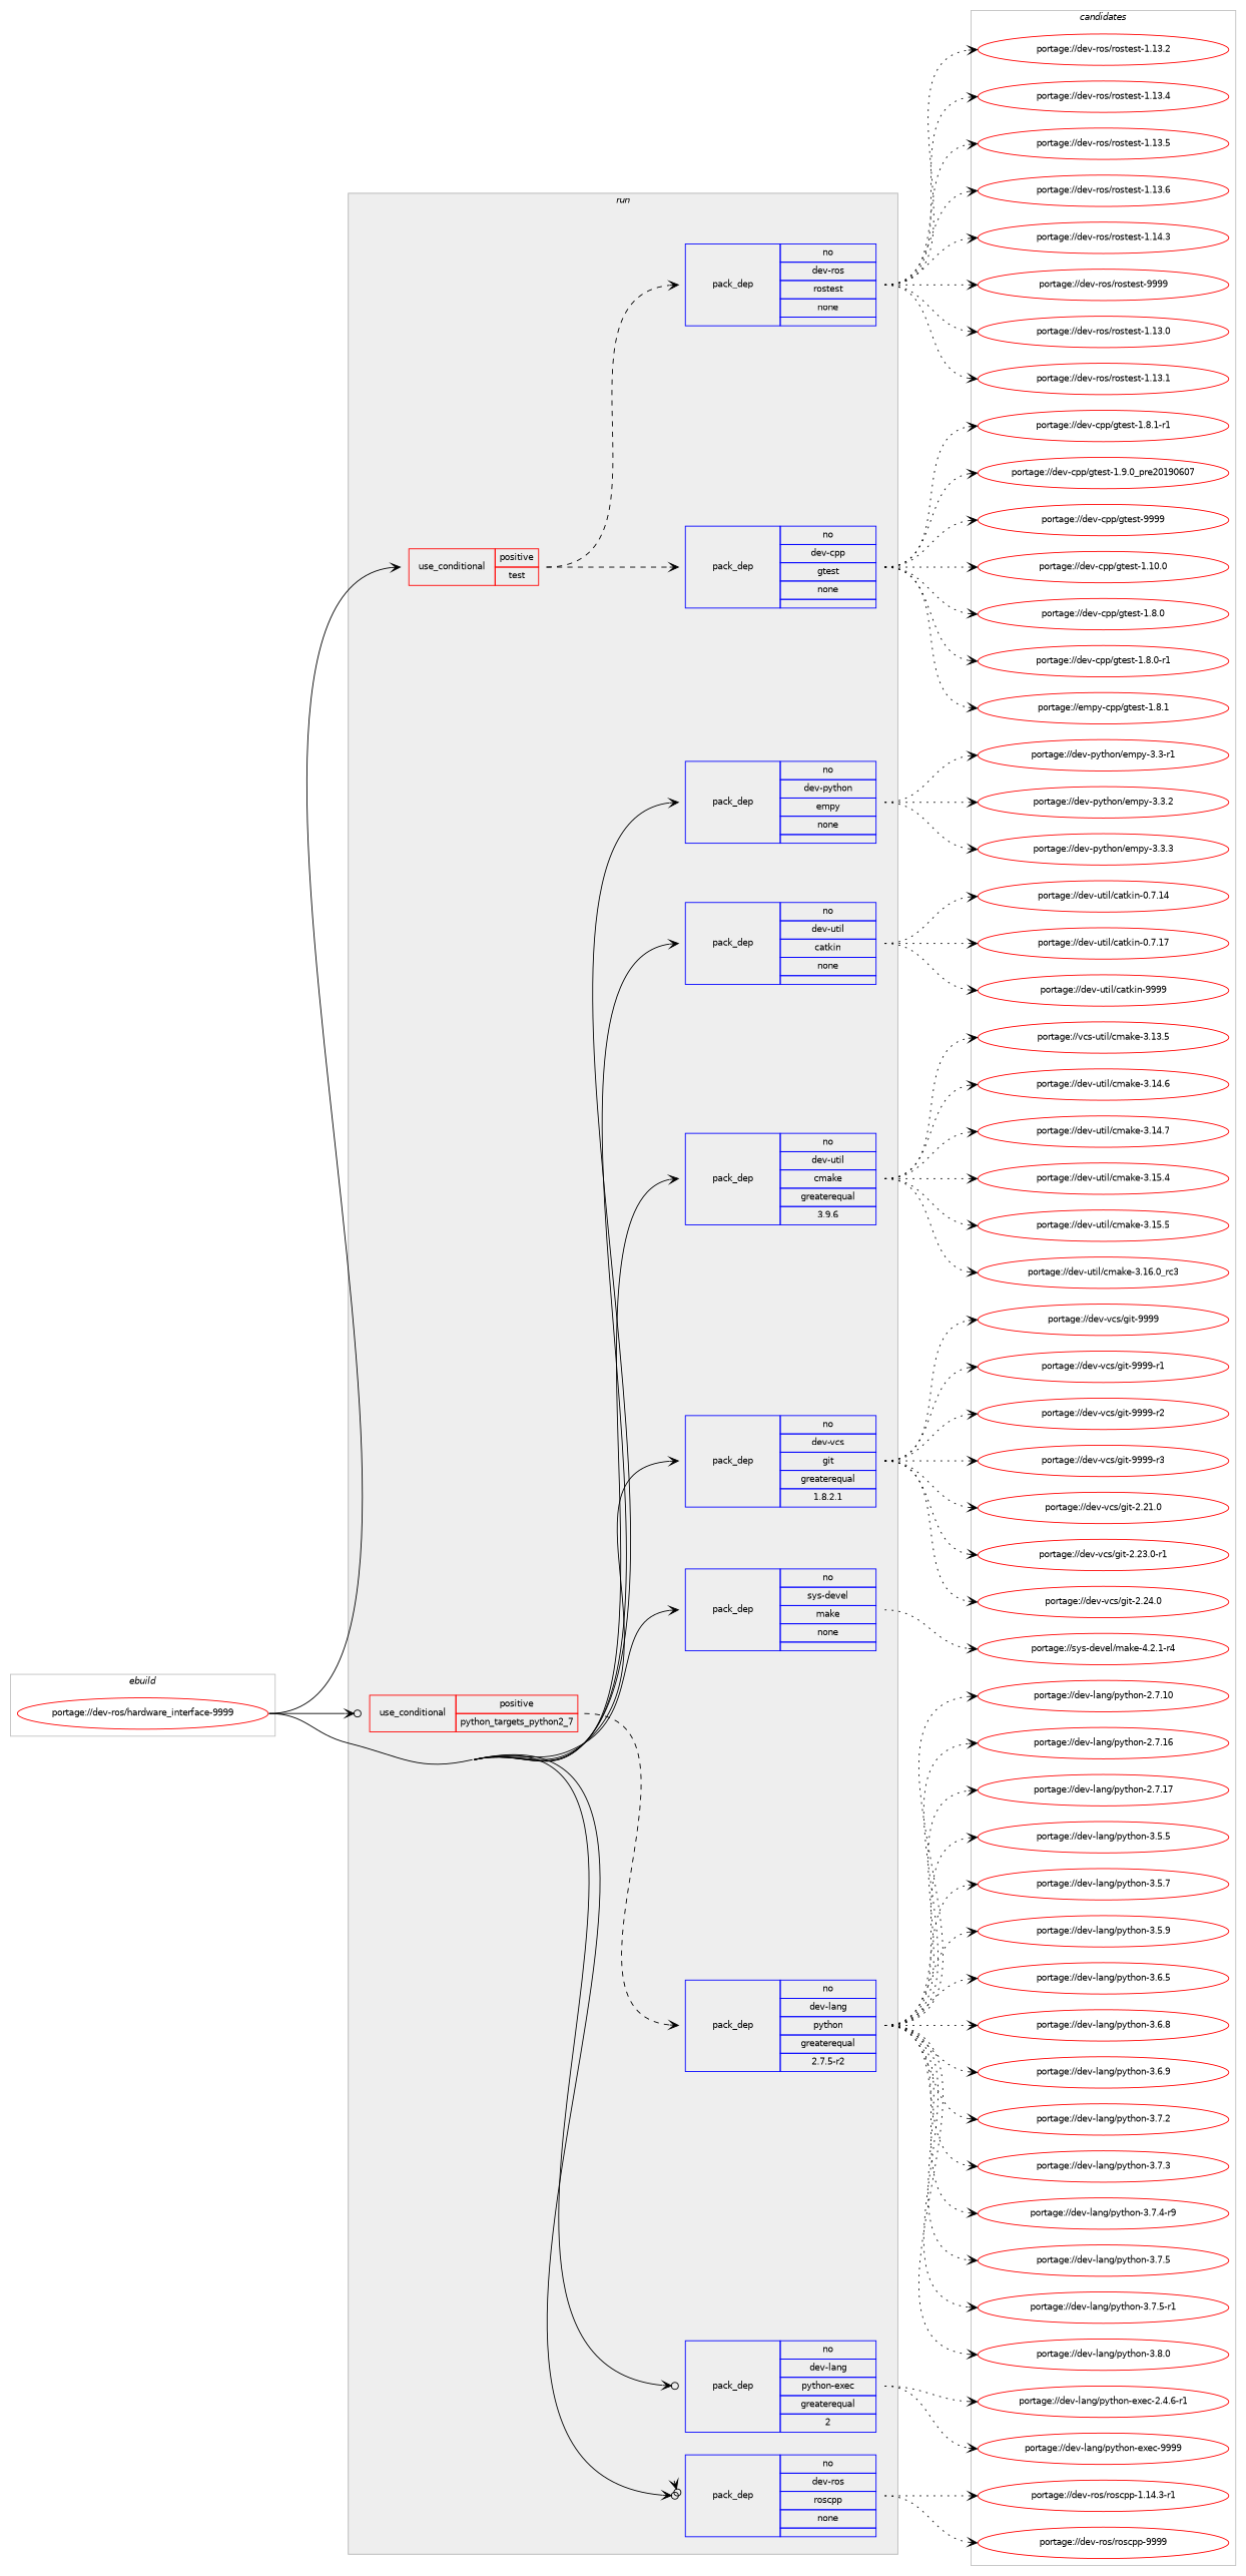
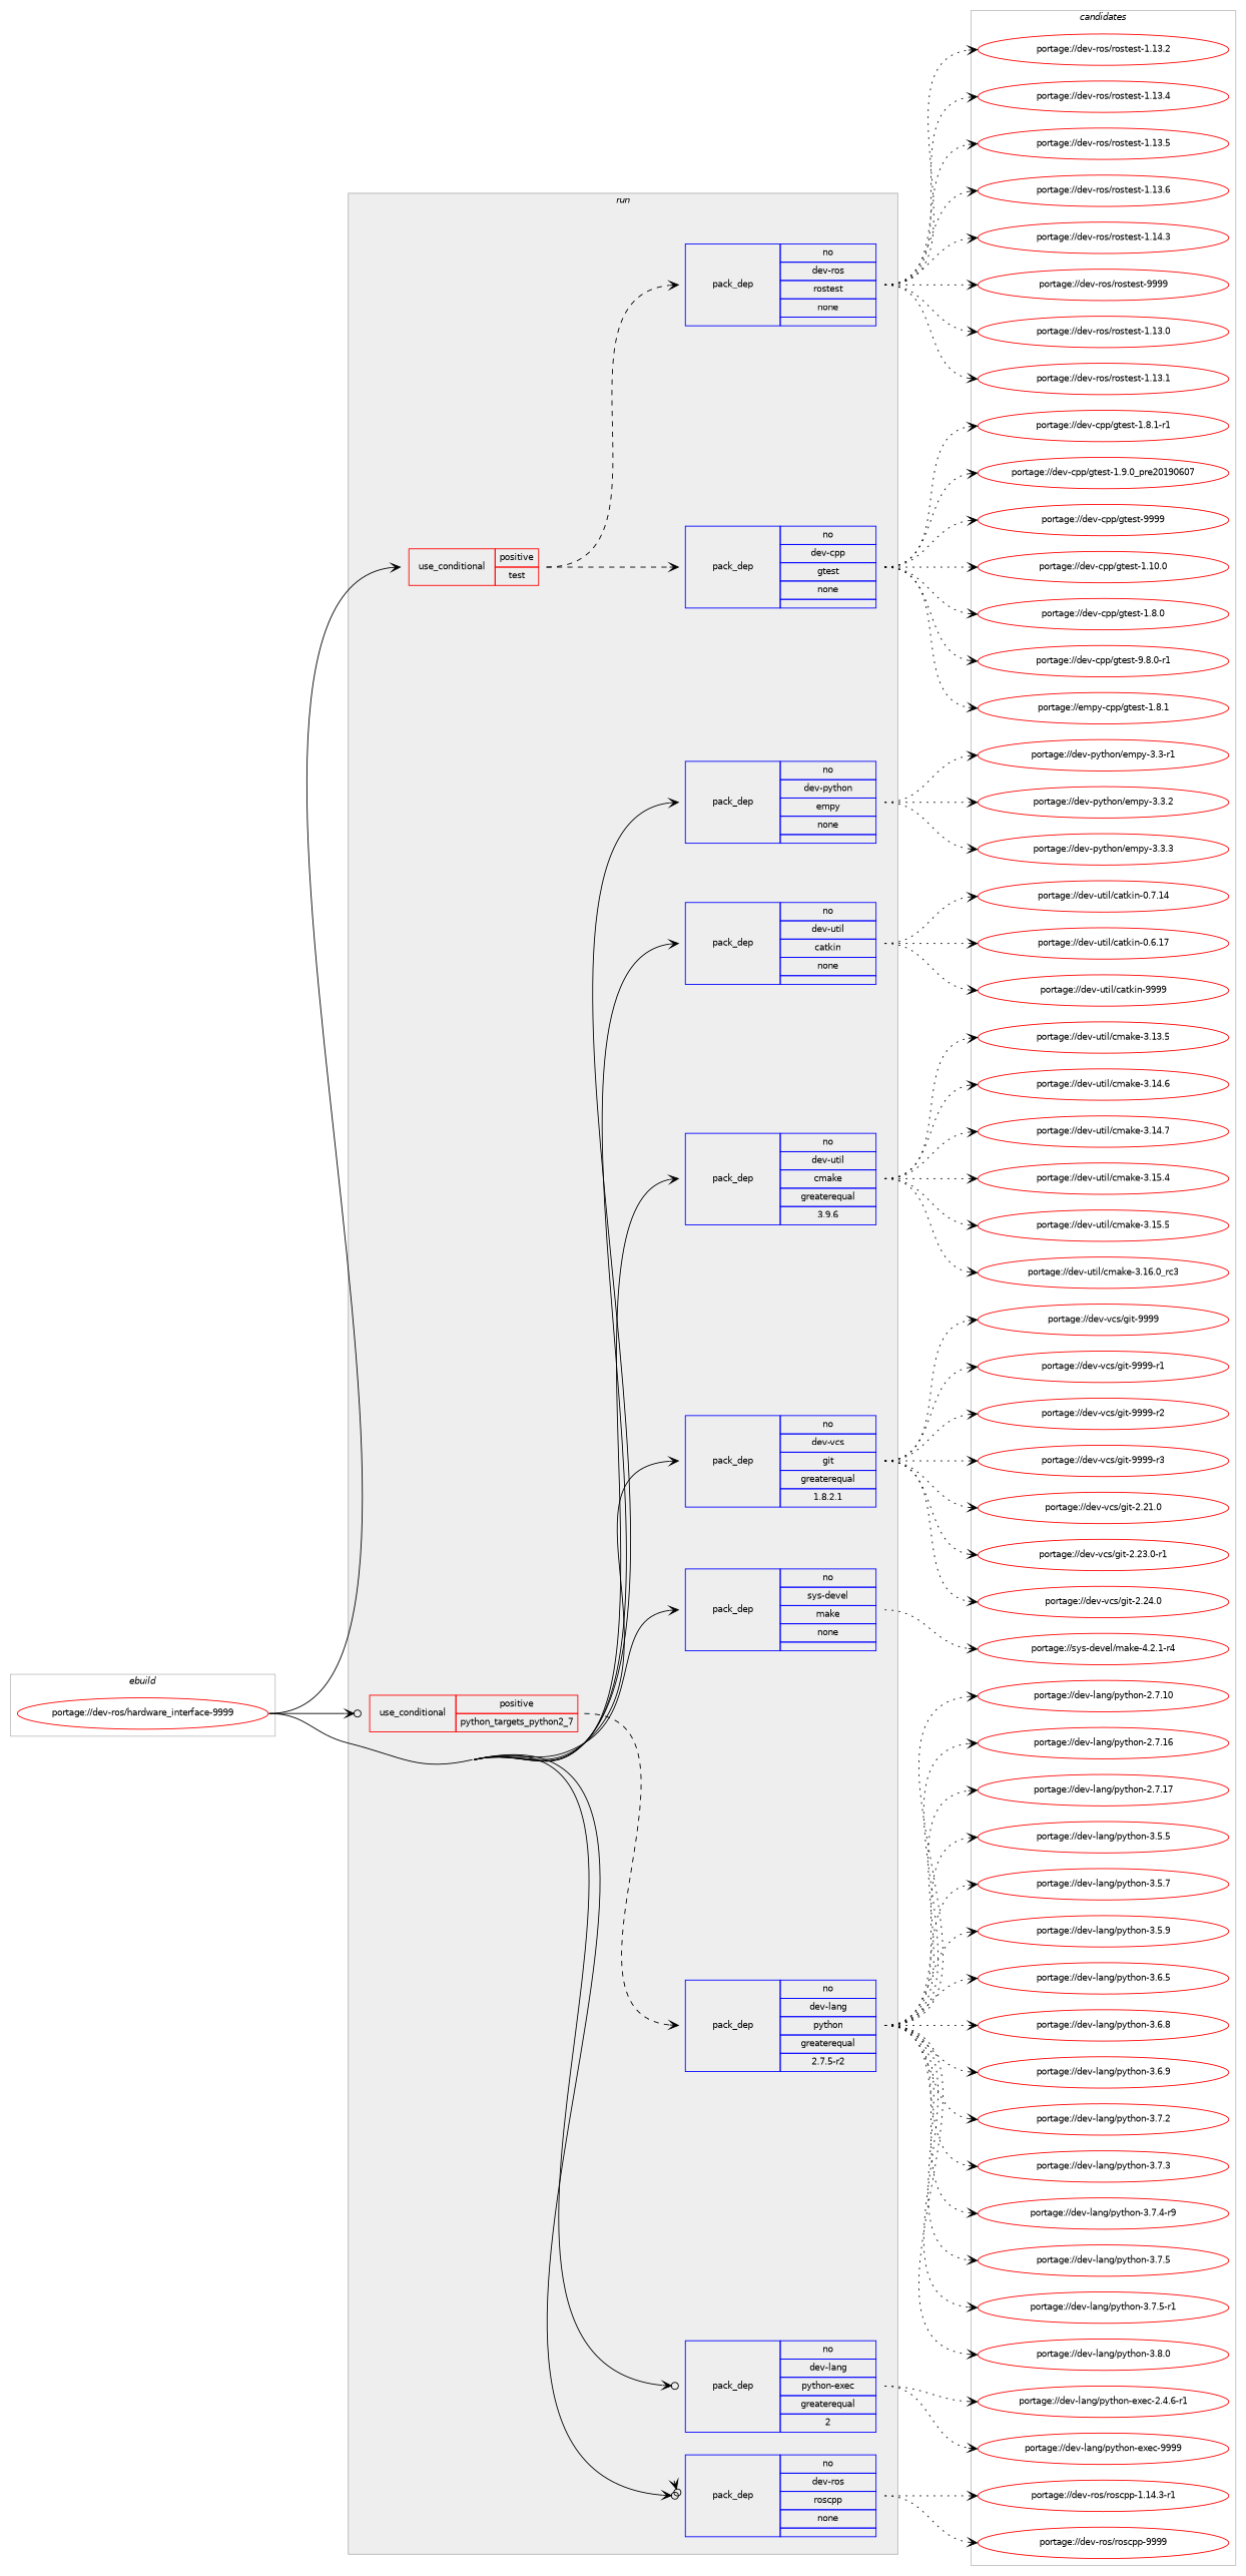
  digraph {
    compound=true
    concentrate=true
    fontname=Helvetica
    fontsize=10
    newrank=true
    rankdir=LR
    ranksep=1.5
    node [color=red fontname=Helvetica fontsize=10]
    edge [arrowhead=vee headport=w style=dotted tailport=e weight=100]
    n1 [label="portage://dev-ros/hardware_interface-9999" width=4]
    n2 [color=blue label=<<TABLE BORDER="0" CELLBORDER="1" CELLSPACING="0" CELLPADDING="4" WIDTH="220"><TR><TD ROWSPAN="6" CELLPADDING="30">pack_dep</TD></TR><TR><TD WIDTH="110">no</TD></TR><TR><TD>dev-cpp</TD></TR><TR><TD>gtest</TD></TR><TR><TD>none</TD></TR><TR><TD></TD></TR></TABLE>> shape=none]
    n3 [color=blue label=<<TABLE BORDER="0" CELLBORDER="1" CELLSPACING="0" CELLPADDING="4" WIDTH="220"><TR><TD ROWSPAN="6" CELLPADDING="30">pack_dep</TD></TR><TR><TD WIDTH="110">no</TD></TR><TR><TD>dev-ros</TD></TR><TR><TD>rostest</TD></TR><TR><TD>none</TD></TR><TR><TD></TD></TR></TABLE>> shape=none]
    n4 [label=<<TABLE BORDER="0" CELLBORDER="1" CELLSPACING="0" CELLPADDING="4"><TR><TD ROWSPAN="3" CELLPADDING="10">use_conditional</TD></TR><TR><TD>positive</TD></TR><TR><TD>test</TD></TR></TABLE>> shape=none]
    n5 [color=blue label=<<TABLE BORDER="0" CELLBORDER="1" CELLSPACING="0" CELLPADDING="4" WIDTH="220"><TR><TD ROWSPAN="6" CELLPADDING="30">pack_dep</TD></TR><TR><TD WIDTH="110">no</TD></TR><TR><TD>dev-python</TD></TR><TR><TD>empy</TD></TR><TR><TD>none</TD></TR><TR><TD></TD></TR></TABLE>> shape=none]
    n6 [color=blue label=<<TABLE BORDER="0" CELLBORDER="1" CELLSPACING="0" CELLPADDING="4" WIDTH="220"><TR><TD ROWSPAN="6" CELLPADDING="30">pack_dep</TD></TR><TR><TD WIDTH="110">no</TD></TR><TR><TD>dev-util</TD></TR><TR><TD>catkin</TD></TR><TR><TD>none</TD></TR><TR><TD></TD></TR></TABLE>> shape=none]
    n7 [color=blue label=<<TABLE BORDER="0" CELLBORDER="1" CELLSPACING="0" CELLPADDING="4" WIDTH="220"><TR><TD ROWSPAN="6" CELLPADDING="30">pack_dep</TD></TR><TR><TD WIDTH="110">no</TD></TR><TR><TD>dev-util</TD></TR><TR><TD>cmake</TD></TR><TR><TD>greaterequal</TD></TR><TR><TD>3.9.6</TD></TR></TABLE>> shape=none]
    n8 [color=blue label=<<TABLE BORDER="0" CELLBORDER="1" CELLSPACING="0" CELLPADDING="4" WIDTH="220"><TR><TD ROWSPAN="6" CELLPADDING="30">pack_dep</TD></TR><TR><TD WIDTH="110">no</TD></TR><TR><TD>dev-vcs</TD></TR><TR><TD>git</TD></TR><TR><TD>greaterequal</TD></TR><TR><TD>1.8.2.1</TD></TR></TABLE>> shape=none]
    n9 [color=blue label=<<TABLE BORDER="0" CELLBORDER="1" CELLSPACING="0" CELLPADDING="4" WIDTH="220"><TR><TD ROWSPAN="6" CELLPADDING="30">pack_dep</TD></TR><TR><TD WIDTH="110">no</TD></TR><TR><TD>sys-devel</TD></TR><TR><TD>make</TD></TR><TR><TD>none</TD></TR><TR><TD></TD></TR></TABLE>> shape=none]
    n10 [color=blue label=<<TABLE BORDER="0" CELLBORDER="1" CELLSPACING="0" CELLPADDING="4" WIDTH="220"><TR><TD ROWSPAN="6" CELLPADDING="30">pack_dep</TD></TR><TR><TD WIDTH="110">no</TD></TR><TR><TD>dev-lang</TD></TR><TR><TD>python</TD></TR><TR><TD>greaterequal</TD></TR><TR><TD>2.7.5-r2</TD></TR></TABLE>> shape=none]
    n11 [label=<<TABLE BORDER="0" CELLBORDER="1" CELLSPACING="0" CELLPADDING="4"><TR><TD ROWSPAN="3" CELLPADDING="10">use_conditional</TD></TR><TR><TD>positive</TD></TR><TR><TD>python_targets_python2_7</TD></TR></TABLE>> shape=none]
    n12 [color=blue label=<<TABLE BORDER="0" CELLBORDER="1" CELLSPACING="0" CELLPADDING="4" WIDTH="220"><TR><TD ROWSPAN="6" CELLPADDING="30">pack_dep</TD></TR><TR><TD WIDTH="110">no</TD></TR><TR><TD>dev-lang</TD></TR><TR><TD>python-exec</TD></TR><TR><TD>greaterequal</TD></TR><TR><TD>2</TD></TR></TABLE>> shape=none]
    n13 [color=blue label=<<TABLE BORDER="0" CELLBORDER="1" CELLSPACING="0" CELLPADDING="4" WIDTH="220"><TR><TD ROWSPAN="6" CELLPADDING="30">pack_dep</TD></TR><TR><TD WIDTH="110">no</TD></TR><TR><TD>dev-ros</TD></TR><TR><TD>roscpp</TD></TR><TR><TD>none</TD></TR><TR><TD></TD></TR></TABLE>> shape=none]
    n14 [label="portage://dev-cpp/gtest-1.10.0" width=4]
    n15 [label="portage://dev-cpp/gtest-1.8.0" width=4]
-   n16 [label="portage://dev-cpp/gtest-1.8.0-r1" width=4]
+   n16 [label="portage://dev-cpp/gtest-9.8.0-r1" width=4]
    n17 [label="portage://empy-cpp/gtest-1.8.1" width=4]
    n18 [label="portage://dev-cpp/gtest-1.8.1-r1" width=4]
    n19 [label="portage://dev-cpp/gtest-1.9.0_pre20190607" width=4]
    n20 [label="portage://dev-cpp/gtest-9999" width=4]
    n21 [label="portage://dev-ros/rostest-1.13.0" width=4]
    n22 [label="portage://dev-ros/rostest-1.13.1" width=4]
    n23 [label="portage://dev-ros/rostest-1.13.2" width=4]
    n24 [label="portage://dev-ros/rostest-1.13.4" width=4]
    n25 [label="portage://dev-ros/rostest-1.13.5" width=4]
    n26 [label="portage://dev-ros/rostest-1.13.6" width=4]
    n27 [label="portage://dev-ros/rostest-1.14.3" width=4]
    n28 [label="portage://dev-ros/rostest-9999" width=4]
    n29 [label="portage://dev-python/empy-3.3-r1" width=4]
    n30 [label="portage://dev-python/empy-3.3.2" width=4]
    n31 [label="portage://dev-python/empy-3.3.3" width=4]
    n32 [label="portage://dev-util/catkin-0.7.14" width=4]
-   n33 [label="portage://dev-util/catkin-0.7.17" width=4]
+   n33 [label="portage://dev-util/catkin-0.6.17" width=4]
    n34 [label="portage://dev-util/catkin-9999" width=4]
-   n35 [label="portage://vcs-util/cmake-3.13.5" width=4]
+   n35 [label="portage://dev-util/cmake-3.13.5" width=4]
    n36 [label="portage://dev-util/cmake-3.14.6" width=4]
    n37 [label="portage://dev-util/cmake-3.14.7" width=4]
    n38 [label="portage://dev-util/cmake-3.15.4" width=4]
    n39 [label="portage://dev-util/cmake-3.15.5" width=4]
    n40 [label="portage://dev-util/cmake-3.16.0_rc3" width=4]
    n41 [label="portage://sys-devel/make-4.2.1-r4" width=4]
    n42 [label="portage://dev-vcs/git-2.21.0" width=4]
    n43 [label="portage://dev-vcs/git-2.23.0-r1" width=4]
    n44 [label="portage://dev-vcs/git-2.24.0" width=4]
    n45 [label="portage://dev-vcs/git-9999" width=4]
    n46 [label="portage://dev-vcs/git-9999-r1" width=4]
    n47 [label="portage://dev-vcs/git-9999-r2" width=4]
    n48 [label="portage://dev-vcs/git-9999-r3" width=4]
    n49 [label="portage://dev-lang/python-2.7.10" width=4]
    n50 [label="portage://dev-lang/python-2.7.16" width=4]
    n51 [label="portage://dev-lang/python-2.7.17" width=4]
    n52 [label="portage://dev-lang/python-3.5.5" width=4]
    n53 [label="portage://dev-lang/python-3.5.7" width=4]
    n54 [label="portage://dev-lang/python-3.5.9" width=4]
    n55 [label="portage://dev-lang/python-3.6.5" width=4]
    n56 [label="portage://dev-lang/python-3.6.8" width=4]
    n57 [label="portage://dev-lang/python-3.6.9" width=4]
    n58 [label="portage://dev-lang/python-3.7.2" width=4]
    n59 [label="portage://dev-lang/python-3.7.3" width=4]
    n60 [label="portage://dev-lang/python-3.7.4-r9" width=4]
    n61 [label="portage://dev-lang/python-3.7.5" width=4]
    n62 [label="portage://dev-lang/python-3.7.5-r1" width=4]
    n63 [label="portage://dev-lang/python-3.8.0" width=4]
    n64 [label="portage://dev-lang/python-exec-2.4.6-r1" width=4]
    n65 [label="portage://dev-lang/python-exec-9999" width=4]
    n66 [label="portage://dev-ros/roscpp-1.14.3-r1" width=4]
    n67 [label="portage://dev-ros/roscpp-9999" width=4]
    subgraph cluster_1 {
      color=gray
      label=<<i>ebuild</i>>
      rank=same
      n1
    }
    subgraph cluster_2 {
      color=gray
      label=<<i>dependencies</i>>
      subgraph cluster_3 {
        color=gray
        fillcolor="#eeeeee"
        label=<<i>compile</i>>
        style=filled
        subgraph sub_4 {
          color=gray
          fillcolor="#eeeeee"
          label=<<i>compile</i>>
          style=filled
          n4
          subgraph sub_5 {
            color=gray
            fillcolor="#eeeeee"
            label=<<i>compile</i>>
            style=filled
            n2
          }
          subgraph sub_6 {
            color=gray
            fillcolor="#eeeeee"
            label=<<i>compile</i>>
            style=filled
            n3
          }
        }
        subgraph sub_7 {
          color=gray
          fillcolor="#eeeeee"
          label=<<i>compile</i>>
          style=filled
          n5
        }
        subgraph sub_8 {
          color=gray
          fillcolor="#eeeeee"
          label=<<i>compile</i>>
          style=filled
          n6
        }
        subgraph sub_9 {
          color=gray
          fillcolor="#eeeeee"
          label=<<i>compile</i>>
          style=filled
          n7
        }
        subgraph sub_10 {
          color=gray
          fillcolor="#eeeeee"
          label=<<i>compile</i>>
          style=filled
          n8
        }
        subgraph sub_11 {
          color=gray
          fillcolor="#eeeeee"
          label=<<i>compile</i>>
          style=filled
          n9
        }
      }
      subgraph cluster_12 {
        color=gray
        fillcolor="#eeeeee"
        label=<<i>compile and run</i>>
        style=filled
        subgraph sub_13 {
          color=gray
          fillcolor="#eeeeee"
          label=<<i>compile and run</i>>
          style=filled
          n11
          subgraph sub_14 {
            color=gray
            fillcolor="#eeeeee"
            label=<<i>compile and run</i>>
            style=filled
            n10
          }
        }
        subgraph sub_15 {
          color=gray
          fillcolor="#eeeeee"
          label=<<i>compile and run</i>>
          style=filled
          n12
        }
        subgraph sub_16 {
          color=gray
          fillcolor="#eeeeee"
          label=<<i>compile and run</i>>
          style=filled
          n13
        }
      }
      subgraph cluster_17 {
        color=gray
        fillcolor="#eeeeee"
        label=<<i>run</i>>
        style=filled
      }
    }
    subgraph cluster_18 {
      color=gray
      label=<<i>candidates</i>>
      rank=same
      subgraph sub_19 {
        color=black
        label=<<i>candidates</i>>
        nodesep=1
        rank=same
        n14
        n15
        n16
        n17
        n18
        n19
        n20
      }
      subgraph sub_20 {
        color=black
        label=<<i>candidates</i>>
        nodesep=1
        rank=same
        n21
        n22
        n23
        n24
        n25
        n26
        n27
        n28
      }
      subgraph sub_21 {
        color=black
        label=<<i>candidates</i>>
        nodesep=1
        rank=same
        n29
        n30
        n31
      }
      subgraph sub_22 {
        color=black
        label=<<i>candidates</i>>
        nodesep=1
        rank=same
        n32
        n33
        n34
      }
      subgraph sub_23 {
        color=black
        label=<<i>candidates</i>>
        nodesep=1
        rank=same
        n35
        n36
        n37
        n38
        n39
        n40
      }
      subgraph sub_24 {
        color=black
        label=<<i>candidates</i>>
        nodesep=1
        rank=same
        n41
      }
      subgraph sub_25 {
        color=black
        label=<<i>candidates</i>>
        nodesep=1
        rank=same
        n42
        n43
        n44
        n45
        n46
        n47
        n48
      }
      subgraph sub_26 {
        color=black
        label=<<i>candidates</i>>
        nodesep=1
        rank=same
        n49
        n50
        n51
        n52
        n53
        n54
        n55
        n56
        n57
        n58
        n59
        n60
        n61
        n62
        n63
      }
      subgraph sub_27 {
        color=black
        label=<<i>candidates</i>>
        nodesep=1
        rank=same
        n64
        n65
      }
      subgraph sub_28 {
        color=black
        label=<<i>candidates</i>>
        nodesep=1
        rank=same
        n66
        n67
      }
    }
    n1 -> n4 [style=solid weight=20]
    n1 -> n5 [style=solid weight=20]
    n1 -> n6 [style=solid weight=20]
    n1 -> n7 [style=solid weight=20]
    n1 -> n8 [style=solid weight=20]
    n1 -> n9 [style=solid weight=20]
    n1 -> n11 [arrowhead=odotvee style=solid weight=20]
    n1 -> n12 [arrowhead=odotvee style=solid weight=20]
    n1 -> n13 [arrowhead=odotvee style=solid weight=20]
    n2 -> n14
    n2 -> n15
    n2 -> n16
    n2 -> n17
    n2 -> n18
    n2 -> n19
    n2 -> n20
    n3 -> n21
    n3 -> n22
    n3 -> n23
    n3 -> n24
    n3 -> n25
    n3 -> n26
    n3 -> n27
    n3 -> n28
    n4 -> n2 [style=dashed weight=20]
    n4 -> n3 [style=dashed weight=20]
    n5 -> n29
    n5 -> n30
    n5 -> n31
    n6 -> n32
    n6 -> n33
    n6 -> n34
    n7 -> n35
    n7 -> n36
    n7 -> n37
    n7 -> n38
    n7 -> n39
    n7 -> n40
    n8 -> n42
    n8 -> n43
    n8 -> n44
    n8 -> n45
    n8 -> n46
    n8 -> n47
    n8 -> n48
    n9 -> n41
    n10 -> n49
    n10 -> n50
    n10 -> n51
    n10 -> n52
    n10 -> n53
    n10 -> n54
    n10 -> n55
    n10 -> n56
    n10 -> n57
    n10 -> n58
    n10 -> n59
    n10 -> n60
    n10 -> n61
    n10 -> n62
    n10 -> n63
    n11 -> n10 [style=dashed weight=20]
    n12 -> n64
    n12 -> n65
    n13 -> n66
    n13 -> n67
  }
